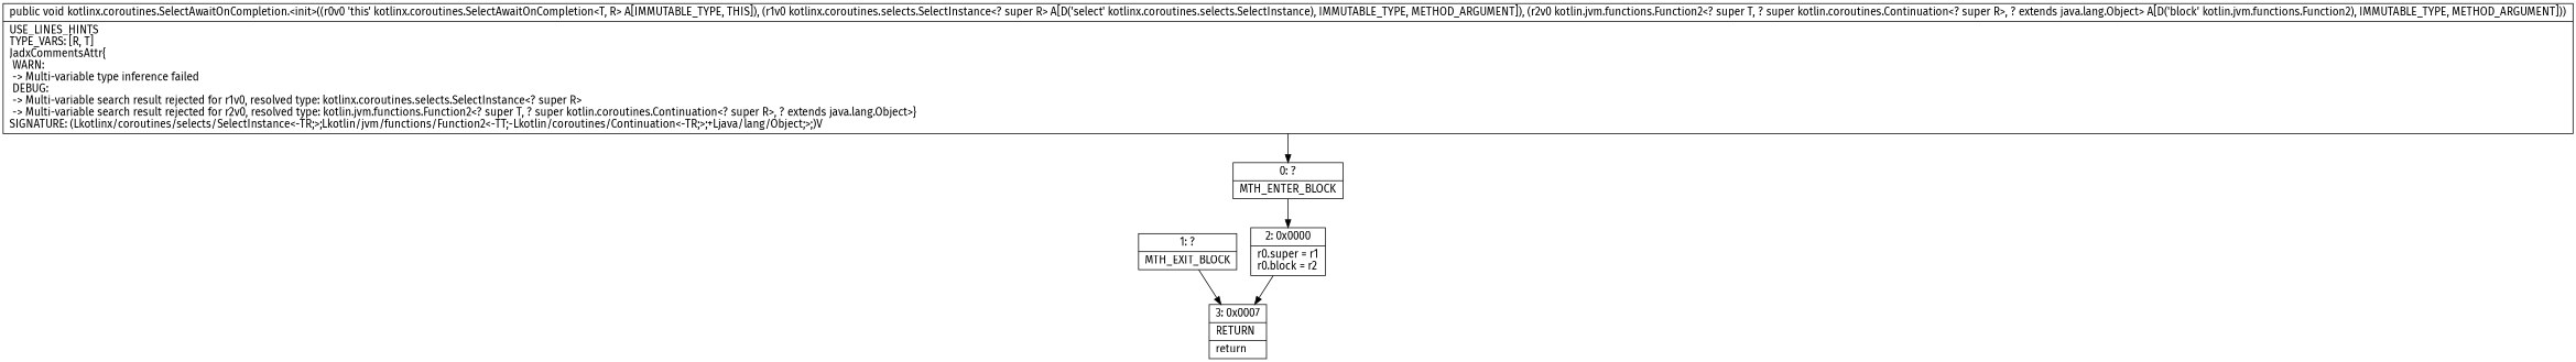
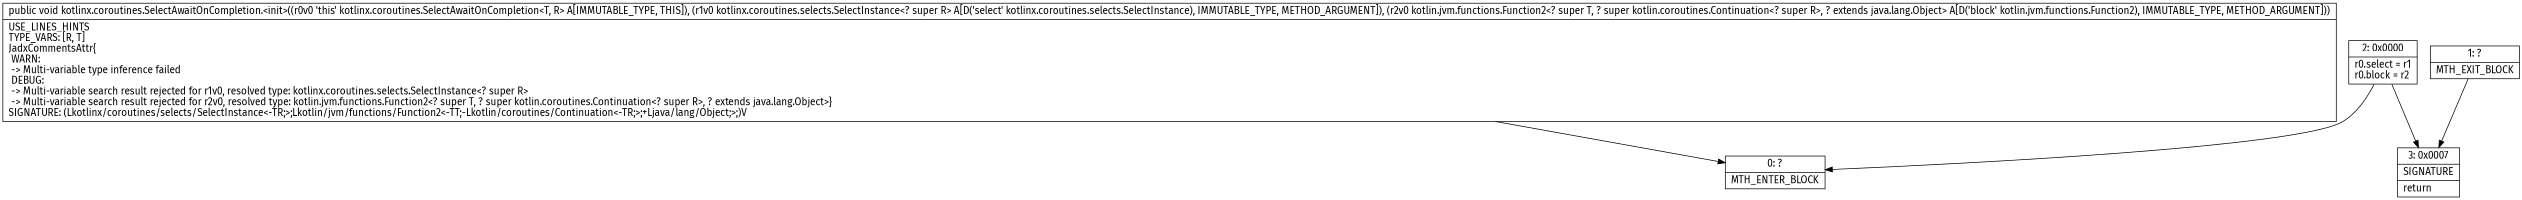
  digraph {
    fontname="Fira Sans"
    node [fontname="Fira Sans" shape=record]
    edge [fontname="Fira Sans"]
    n1 [label="{0\:\ ?|MTH_ENTER_BLOCK\l}"]
-   n2 [label="{2\:\ 0x0000|r0.super = r1\lr0.block = r2\l}"]
-   n3 [label="{3\:\ 0x0007|RETURN\l|return\l}"]
+   n2 [label="{2\:\ 0x0000|r0.select = r1\lr0.block = r2\l}"]
+   n3 [label="{3\:\ 0x0007|SIGNATURE\l|return\l}"]
    n4 [label="{1\:\ ?|MTH_EXIT_BLOCK\l}"]
    n5 [label="{public void kotlinx.coroutines.SelectAwaitOnCompletion.\<init\>((r0v0 'this' kotlinx.coroutines.SelectAwaitOnCompletion\<T, R\> A[IMMUTABLE_TYPE, THIS]), (r1v0 kotlinx.coroutines.selects.SelectInstance\<? super R\> A[D('select' kotlinx.coroutines.selects.SelectInstance), IMMUTABLE_TYPE, METHOD_ARGUMENT]), (r2v0 kotlin.jvm.functions.Function2\<? super T, ? super kotlin.coroutines.Continuation\<? super R\>, ? extends java.lang.Object\> A[D('block' kotlin.jvm.functions.Function2), IMMUTABLE_TYPE, METHOD_ARGUMENT]))  | USE_LINES_HINTS\lTYPE_VARS: [R, T]\lJadxCommentsAttr\{\l WARN: \l \-\> Multi\-variable type inference failed\l DEBUG: \l \-\> Multi\-variable search result rejected for r1v0, resolved type: kotlinx.coroutines.selects.SelectInstance\<? super R\>\l \-\> Multi\-variable search result rejected for r2v0, resolved type: kotlin.jvm.functions.Function2\<? super T, ? super kotlin.coroutines.Continuation\<? super R\>, ? extends java.lang.Object\>\}\lSIGNATURE: (Lkotlinx\/coroutines\/selects\/SelectInstance\<\-TR;\>;Lkotlin\/jvm\/functions\/Function2\<\-TT;\-Lkotlin\/coroutines\/Continuation\<\-TR;\>;+Ljava\/lang\/Object;\>;)V\l}"]
-   n1 -> n2
+   n2 -> n1
    n2 -> n3
    n4 -> n3
    n5 -> n1
  }
